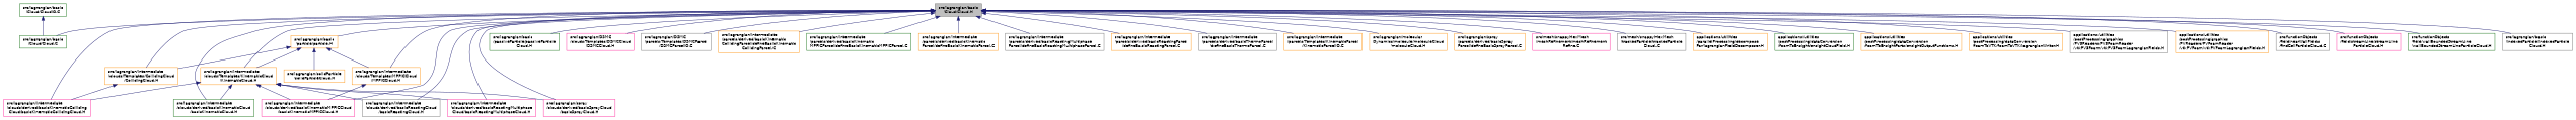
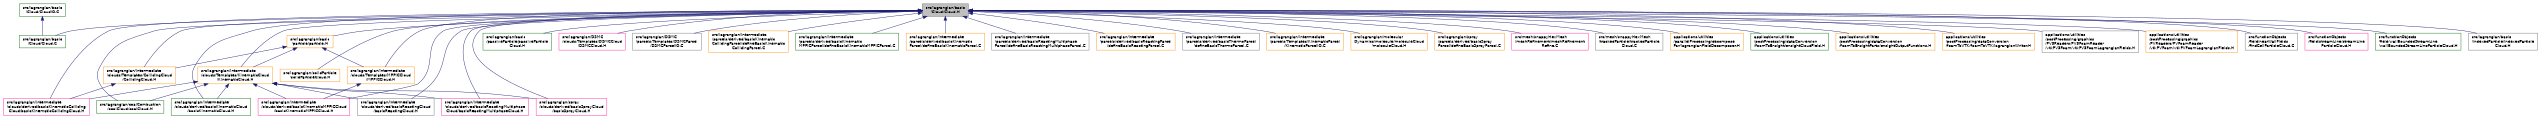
  digraph {
    node [color=darkorange fontname=Helvetica fontsize=10 shape=record]
    edge [color=midnightblue dir=back fontname=Helvetica fontsize=10 labelfontname=Helvetica labelfontsize=10 style=solid]
    n1 [color=gray40 fillcolor=grey75 fontcolor=black height=0.2 label="src/lagrangian/basic\l/Cloud/Cloud.H" style=filled width=0.4]
    n2 [color=gray40 height=0.2 label="src/functionObjects\l/field/nearWallFields\l/findCellParticleCloud.C" width=0.4]
    n3 [color=deeppink height=0.2 label="src/functionObjects\l/field/streamLine/streamLine\lParticleCloud.H" width=0.4]
    n4 [color=darkgreen height=0.2 label="src/functionObjects\l/field/wallBoundedStreamLine\l/wallBoundedStreamLineParticleCloud.H" width=0.4]
    n5 [color=darkgreen height=0.2 label="src/lagrangian/basic\l/Cloud/Cloud.C" width=0.4]
    n6 [color=gray40 height=0.2 label="src/lagrangian/basic\l/indexedParticle/indexedParticle\lCloud.H" width=0.4]
    n7 [height=0.2 label="src/lagrangian/basic\l/particle/particle.H" width=0.4]
    n8 [height=0.2 label="src/lagrangian/intermediate\l/clouds/Templates/CollidingCloud\l/CollidingCloud.H" width=0.4]
    n9 [color=deeppink height=0.2 label="src/lagrangian/intermediate\l/clouds/derived/basicKinematicColliding\lCloud/basicKinematicCollidingCloud.H" width=0.4]
    n10 [height=0.2 label="src/lagrangian/intermediate\l/clouds/Templates/KinematicCloud\l/KinematicCloud.H" width=0.4]
+   n11 [color=darkgreen height=0.2 label="src/lagrangian/coalCombustion\l/coalCloud/coalCloud.H" width=0.4]
    n12 [color=darkgreen height=0.2 label="src/lagrangian/intermediate\l/clouds/derived/basicKinematicCloud\l/basicKinematicCloud.H" width=0.4]
    n13 [color=deeppink height=0.2 label="src/lagrangian/intermediate\l/clouds/derived/basicKinematicMPPICCloud\l/basicKinematicMPPICCloud.H" width=0.4]
    n14 [color=gray40 height=0.2 label="src/lagrangian/intermediate\l/clouds/derived/basicReactingCloud\l/basicReactingCloud.H" width=0.4]
    n15 [color=deeppink height=0.2 label="src/lagrangian/intermediate\l/clouds/derived/basicReactingMultiphase\lCloud/basicReactingMultiphaseCloud.H" width=0.4]
    n16 [color=deeppink height=0.2 label="src/lagrangian/spray\l/clouds/derived/basicSprayCloud\l/basicSprayCloud.H" width=0.4]
    n17 [height=0.2 label="src/lagrangian/intermediate\l/clouds/Templates/MPPICCloud\l/MPPICCloud.H" width=0.4]
    n18 [color=darkgreen height=0.2 label="src/lagrangian/basic\l/passiveParticle/passiveParticle\lCloud.H" width=0.4]
    n19 [color=deeppink height=0.2 label="src/lagrangian/DSMC\l/clouds/Templates/DSMCCloud\l/DSMCCloud.H" width=0.4]
    n20 [color=gray40 height=0.2 label="src/lagrangian/DSMC\l/parcels/Templates/DSMCParcel\l/DSMCParcelIO.C" width=0.4]
    n21 [height=0.2 label="src/lagrangian/intermediate\l/parcels/derived/basicKinematic\lCollidingParcel/defineBasicKinematic\lCollidingParcel.C" width=0.4]
    n22 [color=darkgreen height=0.2 label="src/lagrangian/intermediate\l/parcels/derived/basicKinematic\lMPPICParcel/defineBasicKinematicMPPICParcel.C" width=0.4]
    n23 [height=0.2 label="src/lagrangian/intermediate\l/parcels/derived/basicKinematic\lParcel/defineBasicKinematicParcel.C" width=0.4]
    n24 [color=gray40 height=0.2 label="src/lagrangian/intermediate\l/parcels/derived/basicReactingMultiphase\lParcel/defineBasicReactingMultiphaseParcel.C" width=0.4]
    n25 [height=0.2 label="src/lagrangian/intermediate\l/parcels/derived/basicReactingParcel\l/defineBasicReactingParcel.C" width=0.4]
    n26 [color=gray40 height=0.2 label="src/lagrangian/intermediate\l/parcels/derived/basicThermoParcel\l/defineBasicThermoParcel.C" width=0.4]
    n27 [height=0.2 label="src/lagrangian/intermediate\l/parcels/Templates/KinematicParcel\l/KinematicParcelIO.C" width=0.4]
    n28 [height=0.2 label="src/lagrangian/molecular\lDynamics/molecule/moleculeCloud\l/moleculeCloud.H" width=0.4]
    n29 [height=0.2 label="src/lagrangian/solidParticle\l/solidParticleCloud.H" width=0.4]
    n30 [height=0.2 label="src/lagrangian/spray\l/parcels/derived/basicSpray\lParcel/defineBasicSprayParcel.C" width=0.4]
    n31 [color=deeppink height=0.2 label="src/mesh/snappyHexMesh\l/meshRefinement/meshRefinement\lRefine.C" width=0.4]
    n32 [color=gray40 height=0.2 label="src/mesh/snappyHexMesh\l/trackedParticle/trackedParticle\lCloud.C" width=0.4]
    n33 [height=0.2 label="applications/utilities\l/parallelProcessing/decompose\lPar/lagrangianFieldDecomposer.H" width=0.4]
    n34 [color=darkgreen height=0.2 label="applications/utilities\l/postProcessing/dataConversion\l/foamToEnsight/ensightCloudField.H" width=0.4]
    n35 [height=0.2 label="applications/utilities\l/postProcessing/dataConversion\l/foamToEnsightParts/ensightOutputFunctions.H" width=0.4]
    n36 [height=0.2 label="applications/utilities\l/postProcessing/dataConversion\l/foamToVTK/foamToVTK/lagrangianWriter.H" width=0.4]
    n37 [color=gray40 height=0.2 label="applications/utilities\l/postProcessing/graphics\l/PV3Readers/PV3FoamReader\l/vtkPV3Foam/vtkPV3FoamLagrangianFields.H" width=0.4]
    n38 [height=0.2 label="applications/utilities\l/postProcessing/graphics\l/PVReaders/PVFoamReader\l/vtkPVFoam/vtkPVFoamLagrangianFields.H" width=0.4]
    n39 [color=darkgreen height=0.2 label="src/lagrangian/basic\l/Cloud/CloudIO.C" width=0.4]
    n1 -> n2
    n1 -> n3
    n1 -> n4
    n1 -> n5
    n1 -> n6
    n1 -> n7
    n1 -> n8
    n1 -> n9
    n1 -> n10
+   n1 -> n11
    n1 -> n12
    n1 -> n13
    n1 -> n14
    n1 -> n15
    n1 -> n16
    n1 -> n17
    n1 -> n18
    n1 -> n19
    n1 -> n20
    n1 -> n21
    n1 -> n22
    n1 -> n23
    n1 -> n24
    n1 -> n25
    n1 -> n26
    n1 -> n27
    n1 -> n28
-   n7 -> n29
+   n1 -> n29
    n1 -> n30
    n1 -> n31
    n1 -> n32
    n1 -> n33
    n1 -> n34
    n1 -> n35
    n1 -> n36
    n1 -> n37
    n1 -> n38
    n7 -> n8
    n7 -> n10
    n7 -> n17
    n8 -> n9
    n10 -> n9
+   n10 -> n11
    n10 -> n12
    n10 -> n13
    n10 -> n14
    n10 -> n15
    n10 -> n16
    n17 -> n13
    n39 -> n5
  }
